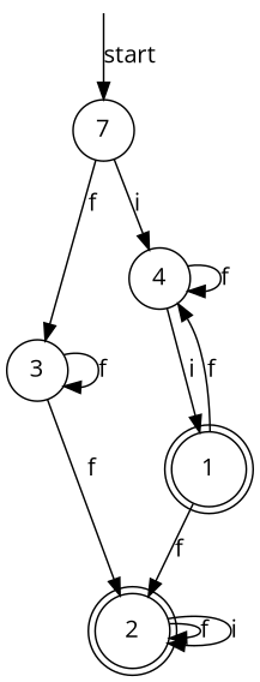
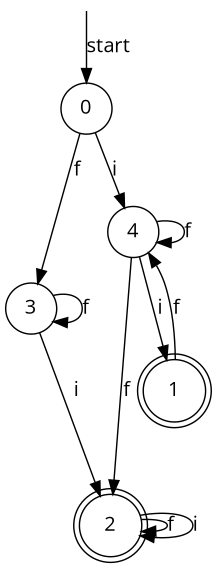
  digraph {
    fontname="Open Sans"
    rankdir=TB
    node [fontname="Open Sans" shape=circle]
    edge [fontname="Open Sans"]
    __start [shape=point style=invis]
-   0 [label=7]
+   0
    3
    4
    2 [shape=doublecircle]
    1 [shape=doublecircle]
    __start -> 0 [label=start]
    0 -> 3 [label=f]
    0 -> 4 [label=i]
    3 -> 3 [label=f]
-   3 -> 2 [label=f]
+   3 -> 2 [label=i]
    4 -> 4 [label=f]
    4 -> 1 [label=i]
    2 -> 2 [label=f]
    2 -> 2 [label=i]
    1 -> 4 [label=f]
-   1 -> 2 [label=f]
+   4 -> 2 [label=f]
  }
